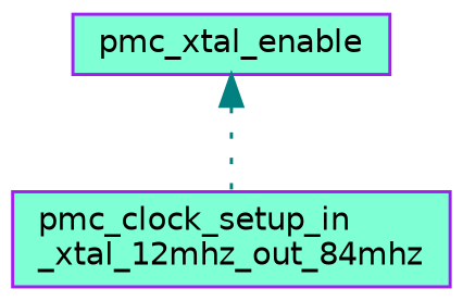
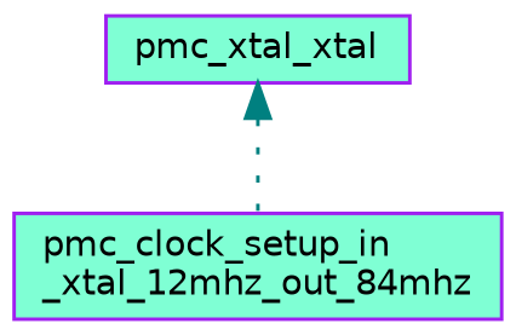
  digraph {
    rankdir=TB
    node [color=purple fillcolor=aquamarine fontname=Helvetica fontsize=10 shape=record style=filled]
-   n1 [fontcolor=black height=0.2 label=pmc_xtal_enable width=0.4]
+   n1 [fontcolor=black height=0.2 label=pmc_xtal_xtal width=0.4]
    n2 [height=0.2 label="pmc_clock_setup_in\l_xtal_12mhz_out_84mhz" width=0.4]
    n1 -> n2 [color=teal dir=back fontname=Helvetica fontsize=10 labelfontname=Helvetica labelfontsize=10 style=dotted]
  }
